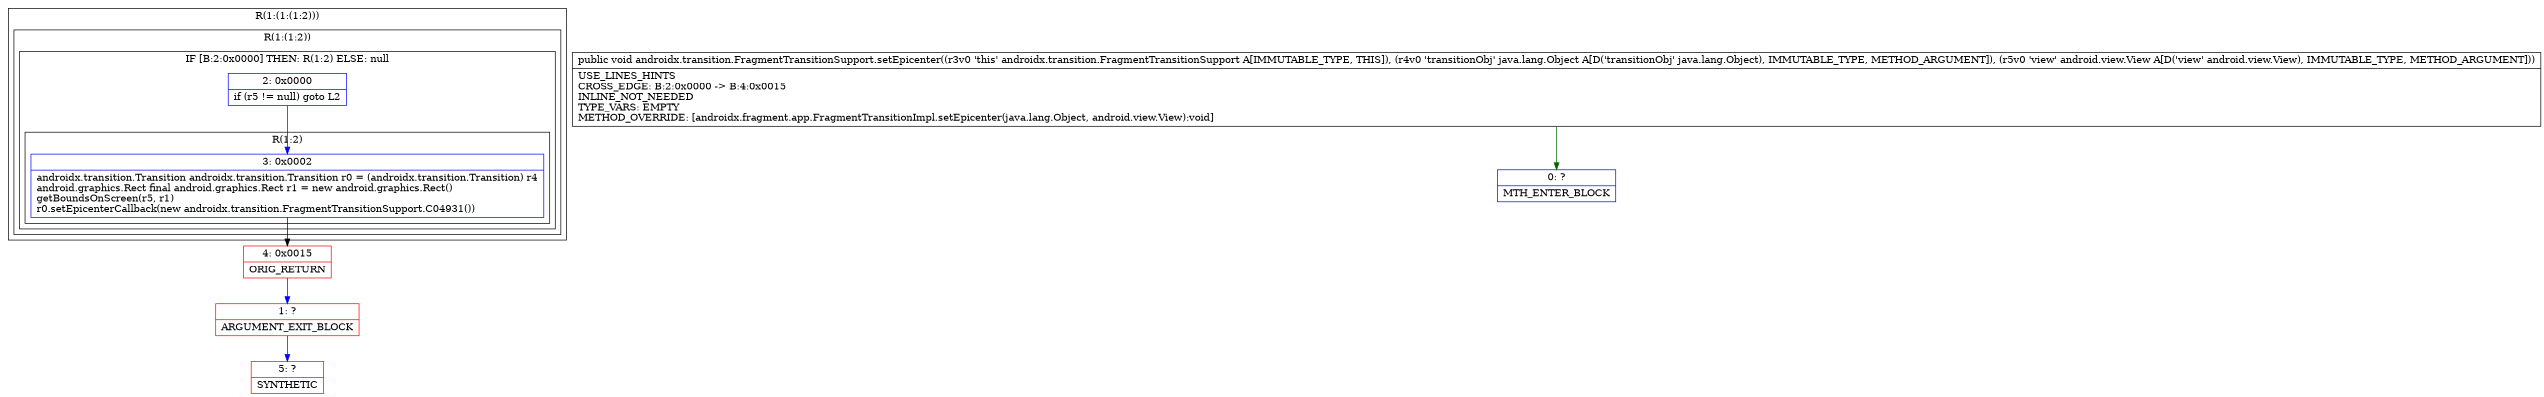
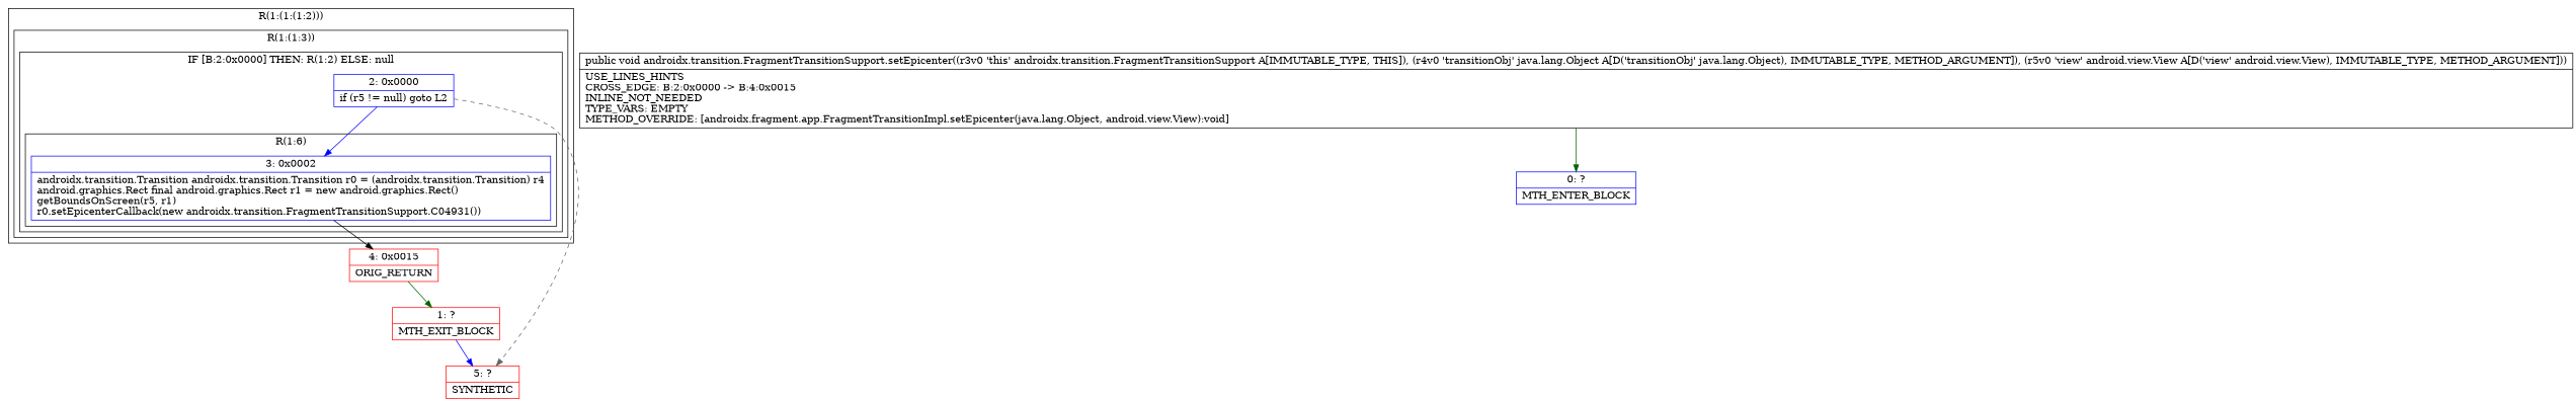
  digraph {
    node [color=blue shape=record]
    edge [color=blue]
    n1 [label="{3\:\ 0x0002|androidx.transition.Transition androidx.transition.Transition r0 = (androidx.transition.Transition) r4\landroid.graphics.Rect final android.graphics.Rect r1 = new android.graphics.Rect()\lgetBoundsOnScreen(r5, r1)\lr0.setEpicenterCallback(new androidx.transition.FragmentTransitionSupport.C04931())\l}"]
    n2 [label="{2\:\ 0x0000|if (r5 != null) goto L2\l}"]
    n3 [color=red label="{4\:\ 0x0015|ORIG_RETURN\l}"]
    n4 [color=red label="{5\:\ ?|SYNTHETIC\l}"]
-   n5 [color=red label="{1\:\ ?|ARGUMENT_EXIT_BLOCK\l}"]
+   n5 [color=red label="{1\:\ ?|MTH_EXIT_BLOCK\l}"]
    n6 [label="{0\:\ ?|MTH_ENTER_BLOCK\l}"]
    n7 [label="{public void androidx.transition.FragmentTransitionSupport.setEpicenter((r3v0 'this' androidx.transition.FragmentTransitionSupport A[IMMUTABLE_TYPE, THIS]), (r4v0 'transitionObj' java.lang.Object A[D('transitionObj' java.lang.Object), IMMUTABLE_TYPE, METHOD_ARGUMENT]), (r5v0 'view' android.view.View A[D('view' android.view.View), IMMUTABLE_TYPE, METHOD_ARGUMENT]))  | USE_LINES_HINTS\lCROSS_EDGE: B:2:0x0000 \-\> B:4:0x0015\lINLINE_NOT_NEEDED\lTYPE_VARS: EMPTY\lMETHOD_OVERRIDE: [androidx.fragment.app.FragmentTransitionImpl.setEpicenter(java.lang.Object, android.view.View):void]\l}" color=""]
    subgraph cluster_1 {
      label="R(1:(1:(1:2)))"
      subgraph cluster_2 {
-       label="R(1:(1:2))"
+       label="R(1:(1:3))"
        subgraph cluster_3 {
          label="IF [B:2:0x0000] THEN: R(1:2) ELSE: null"
          n2
          subgraph cluster_4 {
-           label="R(1:2)"
+           label="R(1:6)"
            n1
          }
        }
      }
    }
    n1 -> n3 [color=black]
    n2 -> n1
-   n3 -> n5
+   n2 -> n4 [color=gray40 style=dashed]
+   n3 -> n5 [color=darkgreen]
    n5 -> n4
    n7 -> n6 [color=darkgreen]
  }
